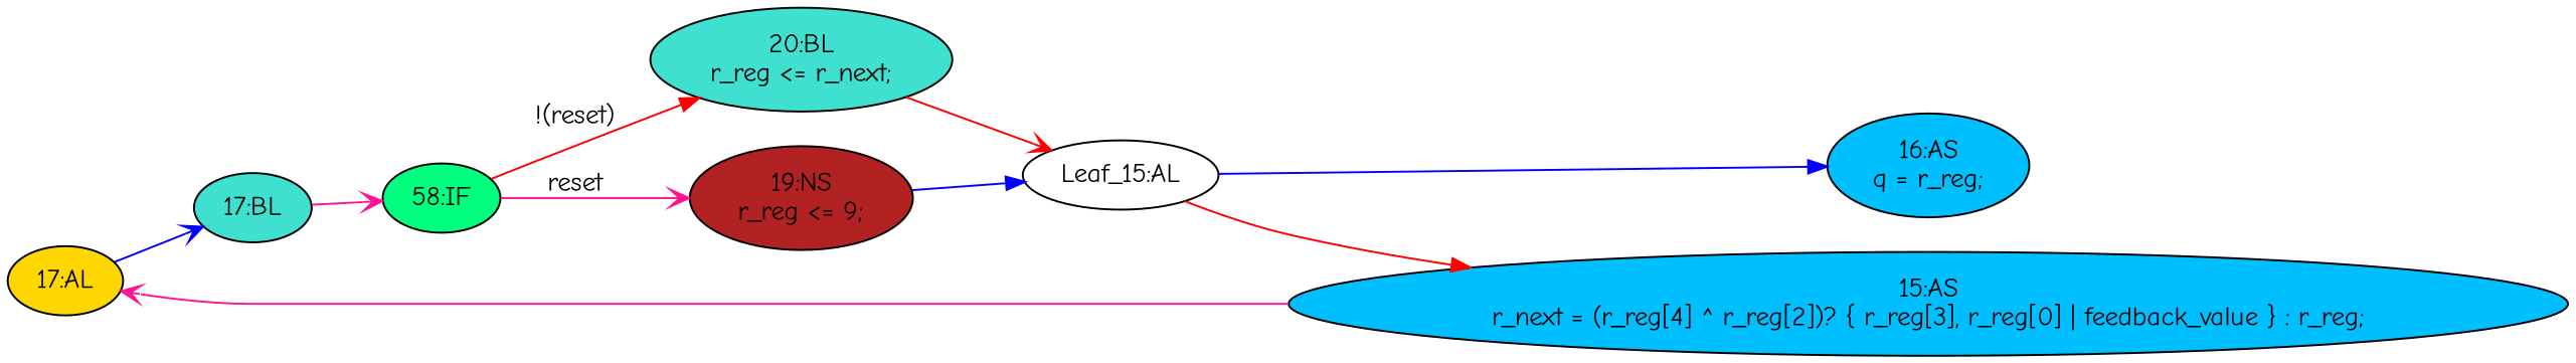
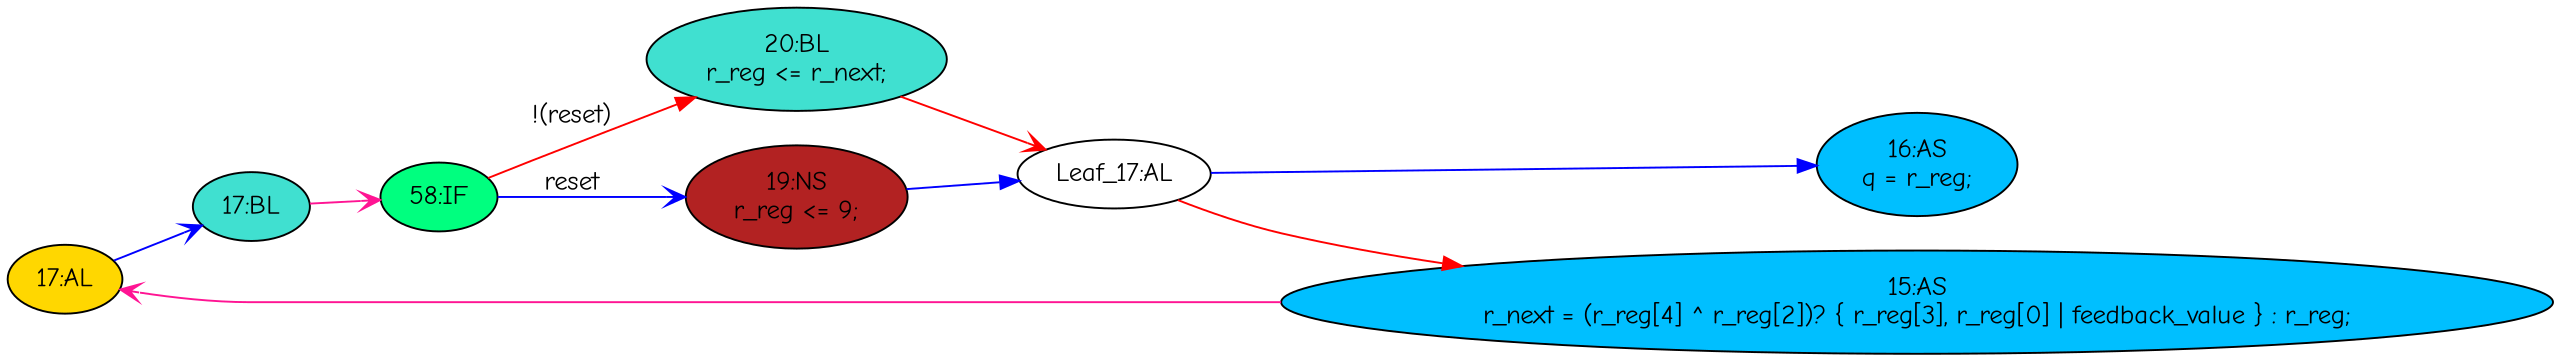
  strict digraph {
    fontname="Comic Neue"
    rankdir=LR
    node [fillcolor=turquoise fontname="Comic Neue" statements="[]" style=filled typ=Block]
    edge [arrowhead=vee color=blue cond="[]" fontname="Comic Neue" lineno=None]
    n1 [ast="<pyverilog.vparser.ast.Always object at 0x7f5d133bdc50>" clk_sens=True fillcolor=gold label="17:AL" sens="['clk']" typ=Always use_var="['reset', 'r_next']"]
    n2 [ast="<pyverilog.vparser.ast.Block object at 0x7f5d133a7650>" label="17:BL"]
    n3 [ast="<pyverilog.vparser.ast.IfStatement object at 0x7f5d16a64190>" fillcolor=springgreen label="58:IF" typ=IfStatement]
    n4 [ast="<pyverilog.vparser.ast.Block object at 0x7f5d133a7450>" label="20:BL\nr_reg <= r_next;" statements="[<pyverilog.vparser.ast.NonblockingSubstitution object at 0x7f5d133a7550>]"]
    n5 [ast="<pyverilog.vparser.ast.NonblockingSubstitution object at 0x7f5d133a7150>" fillcolor=firebrick label="19:NS\nr_reg <= 9;" statements="[<pyverilog.vparser.ast.NonblockingSubstitution object at 0x7f5d133a7150>]" typ=NonblockingSubstitution]
-   n6 [def_var="['r_reg']" label="Leaf_15:AL" fillcolor="" statements="" style="" typ=""]
+   n6 [def_var="['r_reg']" label="Leaf_17:AL" fillcolor="" statements="" style="" typ=""]
    n7 [ast="<pyverilog.vparser.ast.Assign object at 0x7f5d133b2250>" def_var="['q']" fillcolor=deepskyblue label="16:AS\nq = r_reg;" typ=Assign use_var="['r_reg']"]
    n8 [ast="<pyverilog.vparser.ast.Assign object at 0x7f5d133b2150>" def_var="['r_next']" fillcolor=deepskyblue label="15:AS\nr_next = (r_reg[4] ^ r_reg[2])? { r_reg[3], r_reg[0] | feedback_value } : r_reg;" typ=Assign use_var="['r_reg', 'r_reg', 'r_reg', 'r_reg', 'feedback_value', 'r_reg']"]
    n1 -> n2
    n2 -> n3 [color=deeppink]
    n3 -> n4 [arrowhead=normal color=red cond="['reset']" label="!(reset)" lineno=18]
-   n3 -> n5 [color=deeppink cond="['reset']" label=reset lineno=18]
+   n3 -> n5 [cond="['reset']" label=reset lineno=18]
    n4 -> n6 [color=red]
    n5 -> n6 [arrowhead=normal]
    n6 -> n7 [arrowhead=normal cond="" lineno=""]
    n6 -> n8 [arrowhead=normal color=red cond="" lineno=""]
    n8 -> n1 [color=deeppink cond="" lineno=""]
  }
